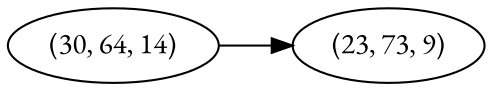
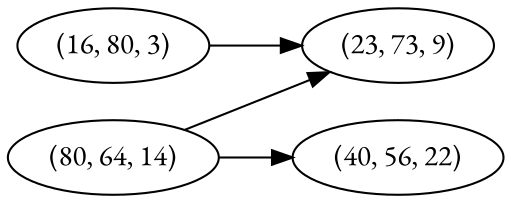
  digraph {
    fontname="EB Garamond"
    rankdir=LR
    node [fontname="EB Garamond"]
    edge [fontname="EB Garamond"]
+   "(16, 80, 3)"
    "(23, 73, 9)"
-   "(30, 64, 14)"
+   "(30, 64, 14)" [label="(80, 64, 14)"]
+   "(40, 56, 22)"
+   "(16, 80, 3)" -> "(23, 73, 9)"
    "(30, 64, 14)" -> "(23, 73, 9)"
+   "(30, 64, 14)" -> "(40, 56, 22)"
  }
